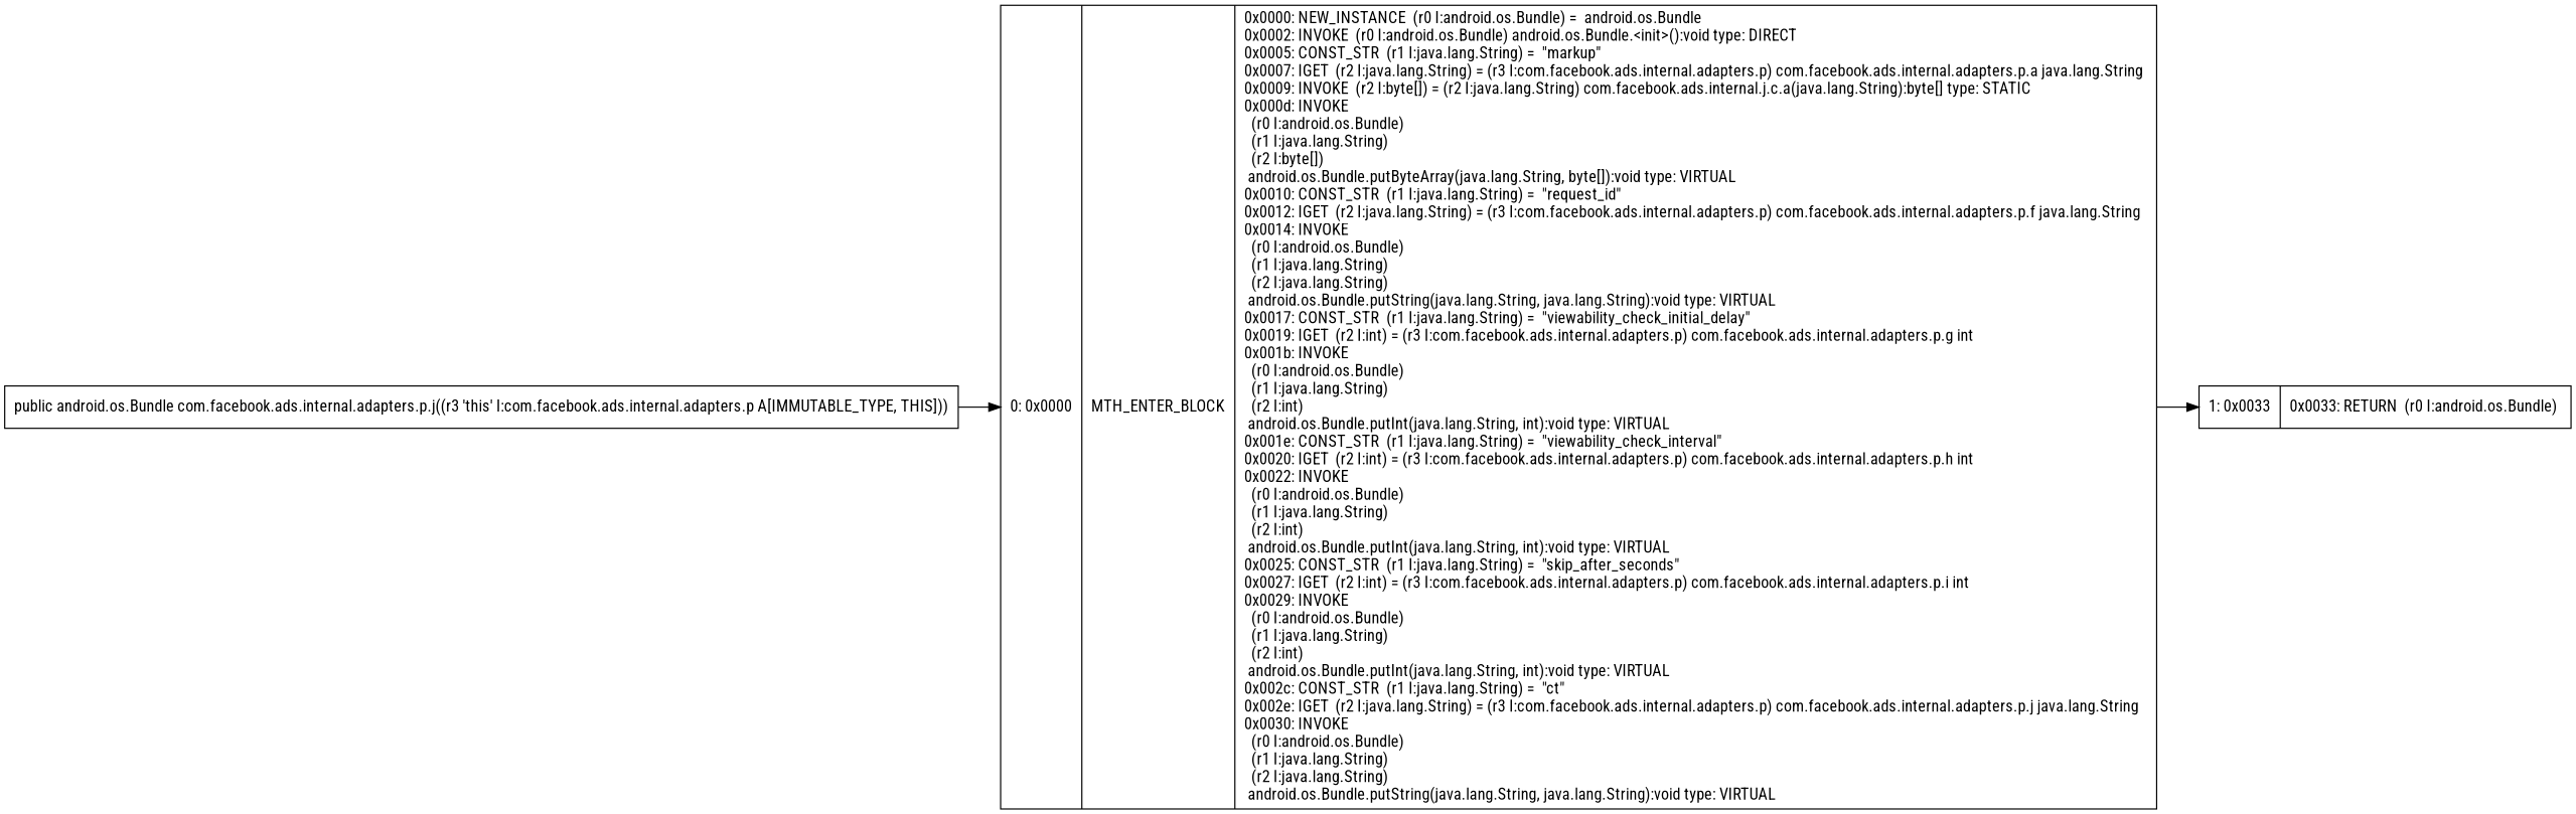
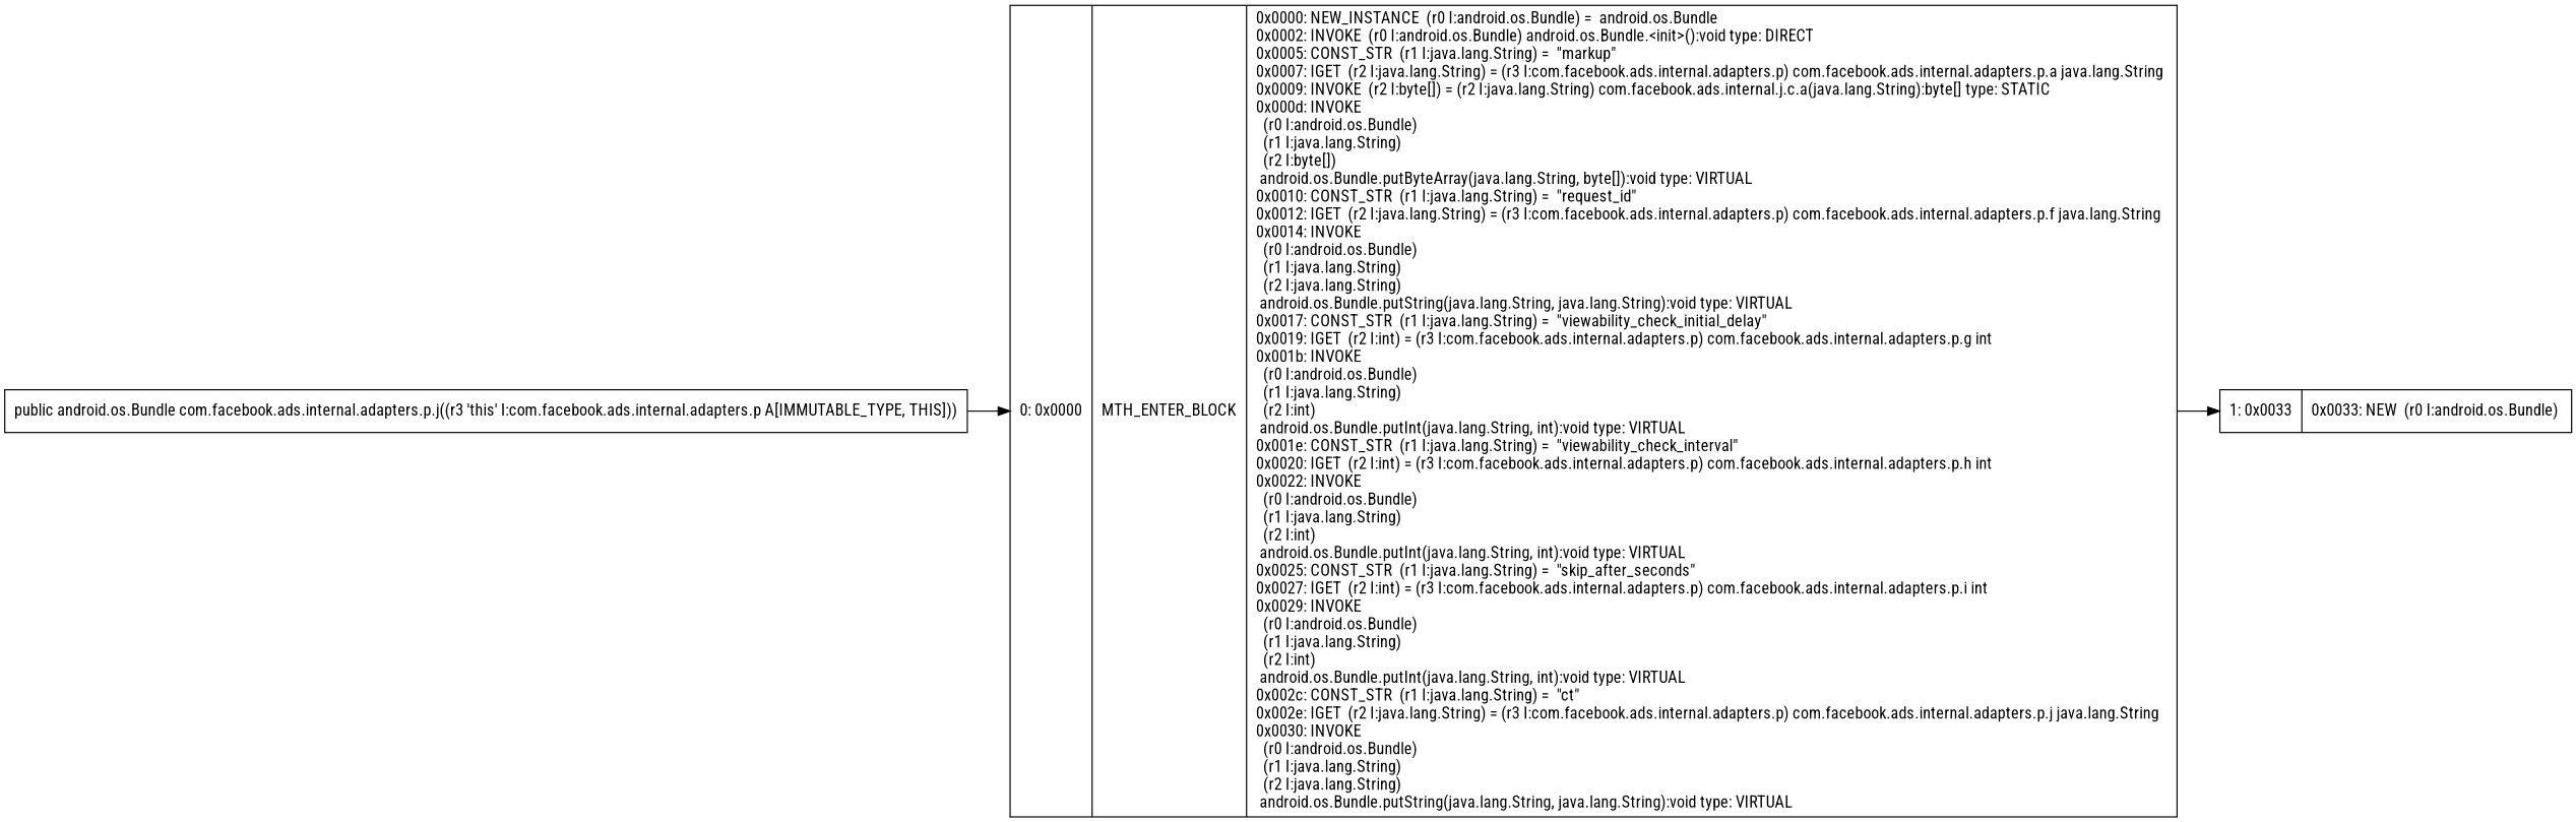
  digraph {
    rankdir=LR
    fontname="Roboto Condensed"
    node [shape=record fontname="Roboto Condensed"]
    edge [fontname="Roboto Condensed"]
    n1 [label="{0\:\ 0x0000|MTH_ENTER_BLOCK\l|0x0000: NEW_INSTANCE  (r0 I:android.os.Bundle) =  android.os.Bundle \l0x0002: INVOKE  (r0 I:android.os.Bundle) android.os.Bundle.\<init\>():void type: DIRECT \l0x0005: CONST_STR  (r1 I:java.lang.String) =  \"markup\" \l0x0007: IGET  (r2 I:java.lang.String) = (r3 I:com.facebook.ads.internal.adapters.p) com.facebook.ads.internal.adapters.p.a java.lang.String \l0x0009: INVOKE  (r2 I:byte[]) = (r2 I:java.lang.String) com.facebook.ads.internal.j.c.a(java.lang.String):byte[] type: STATIC \l0x000d: INVOKE  \l  (r0 I:android.os.Bundle)\l  (r1 I:java.lang.String)\l  (r2 I:byte[])\l android.os.Bundle.putByteArray(java.lang.String, byte[]):void type: VIRTUAL \l0x0010: CONST_STR  (r1 I:java.lang.String) =  \"request_id\" \l0x0012: IGET  (r2 I:java.lang.String) = (r3 I:com.facebook.ads.internal.adapters.p) com.facebook.ads.internal.adapters.p.f java.lang.String \l0x0014: INVOKE  \l  (r0 I:android.os.Bundle)\l  (r1 I:java.lang.String)\l  (r2 I:java.lang.String)\l android.os.Bundle.putString(java.lang.String, java.lang.String):void type: VIRTUAL \l0x0017: CONST_STR  (r1 I:java.lang.String) =  \"viewability_check_initial_delay\" \l0x0019: IGET  (r2 I:int) = (r3 I:com.facebook.ads.internal.adapters.p) com.facebook.ads.internal.adapters.p.g int \l0x001b: INVOKE  \l  (r0 I:android.os.Bundle)\l  (r1 I:java.lang.String)\l  (r2 I:int)\l android.os.Bundle.putInt(java.lang.String, int):void type: VIRTUAL \l0x001e: CONST_STR  (r1 I:java.lang.String) =  \"viewability_check_interval\" \l0x0020: IGET  (r2 I:int) = (r3 I:com.facebook.ads.internal.adapters.p) com.facebook.ads.internal.adapters.p.h int \l0x0022: INVOKE  \l  (r0 I:android.os.Bundle)\l  (r1 I:java.lang.String)\l  (r2 I:int)\l android.os.Bundle.putInt(java.lang.String, int):void type: VIRTUAL \l0x0025: CONST_STR  (r1 I:java.lang.String) =  \"skip_after_seconds\" \l0x0027: IGET  (r2 I:int) = (r3 I:com.facebook.ads.internal.adapters.p) com.facebook.ads.internal.adapters.p.i int \l0x0029: INVOKE  \l  (r0 I:android.os.Bundle)\l  (r1 I:java.lang.String)\l  (r2 I:int)\l android.os.Bundle.putInt(java.lang.String, int):void type: VIRTUAL \l0x002c: CONST_STR  (r1 I:java.lang.String) =  \"ct\" \l0x002e: IGET  (r2 I:java.lang.String) = (r3 I:com.facebook.ads.internal.adapters.p) com.facebook.ads.internal.adapters.p.j java.lang.String \l0x0030: INVOKE  \l  (r0 I:android.os.Bundle)\l  (r1 I:java.lang.String)\l  (r2 I:java.lang.String)\l android.os.Bundle.putString(java.lang.String, java.lang.String):void type: VIRTUAL \l}"]
-   n2 [label="{1\:\ 0x0033|0x0033: RETURN  (r0 I:android.os.Bundle) \l}"]
+   n2 [label="{1\:\ 0x0033|0x0033: NEW  (r0 I:android.os.Bundle) \l}"]
    n3 [label="{public android.os.Bundle com.facebook.ads.internal.adapters.p.j((r3 'this' I:com.facebook.ads.internal.adapters.p A[IMMUTABLE_TYPE, THIS])) }"]
    n1 -> n2
    n3 -> n1
  }
